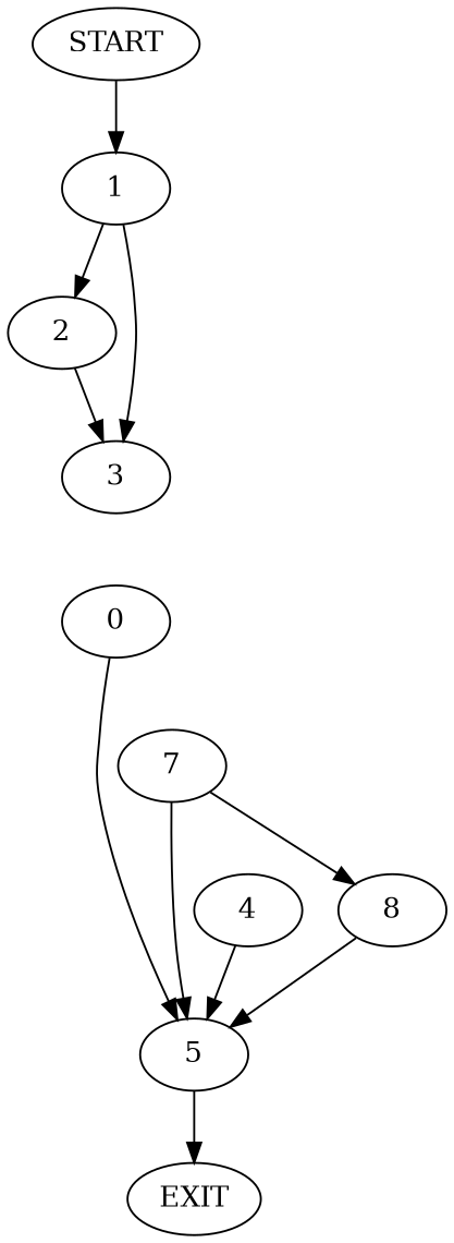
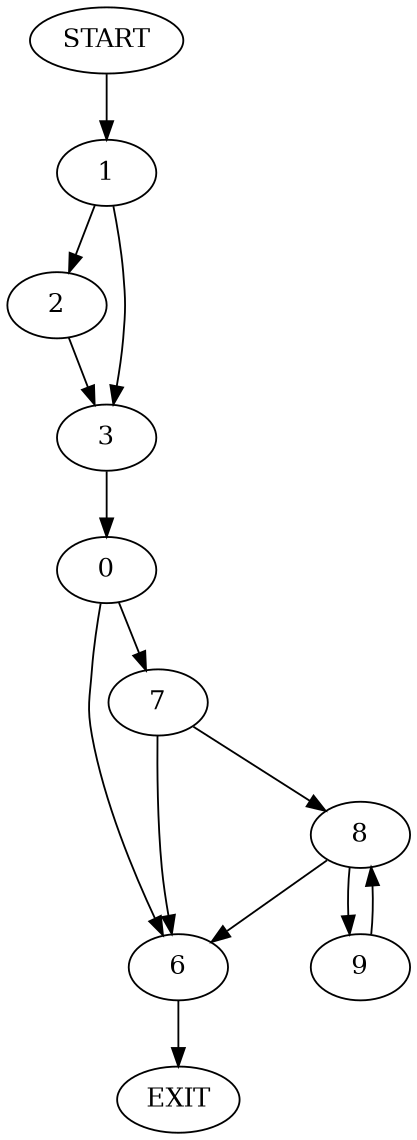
  digraph {
    n1 [label=START]
    1
    2
    3
    n5 [label=EXIT]
    n6 [label=0]
-   4
-   6 [label=5]
+   6
    7
    8
+   9
    n1 -> 1
    1 -> 2
    1 -> 3
    2 -> 3
+   3 -> n6
    n6 -> 6
-   4 -> 6
+   n6 -> 7
    6 -> n5
    7 -> 6
    7 -> 8
    8 -> 6
+   8 -> 9
+   9 -> 8
  }
